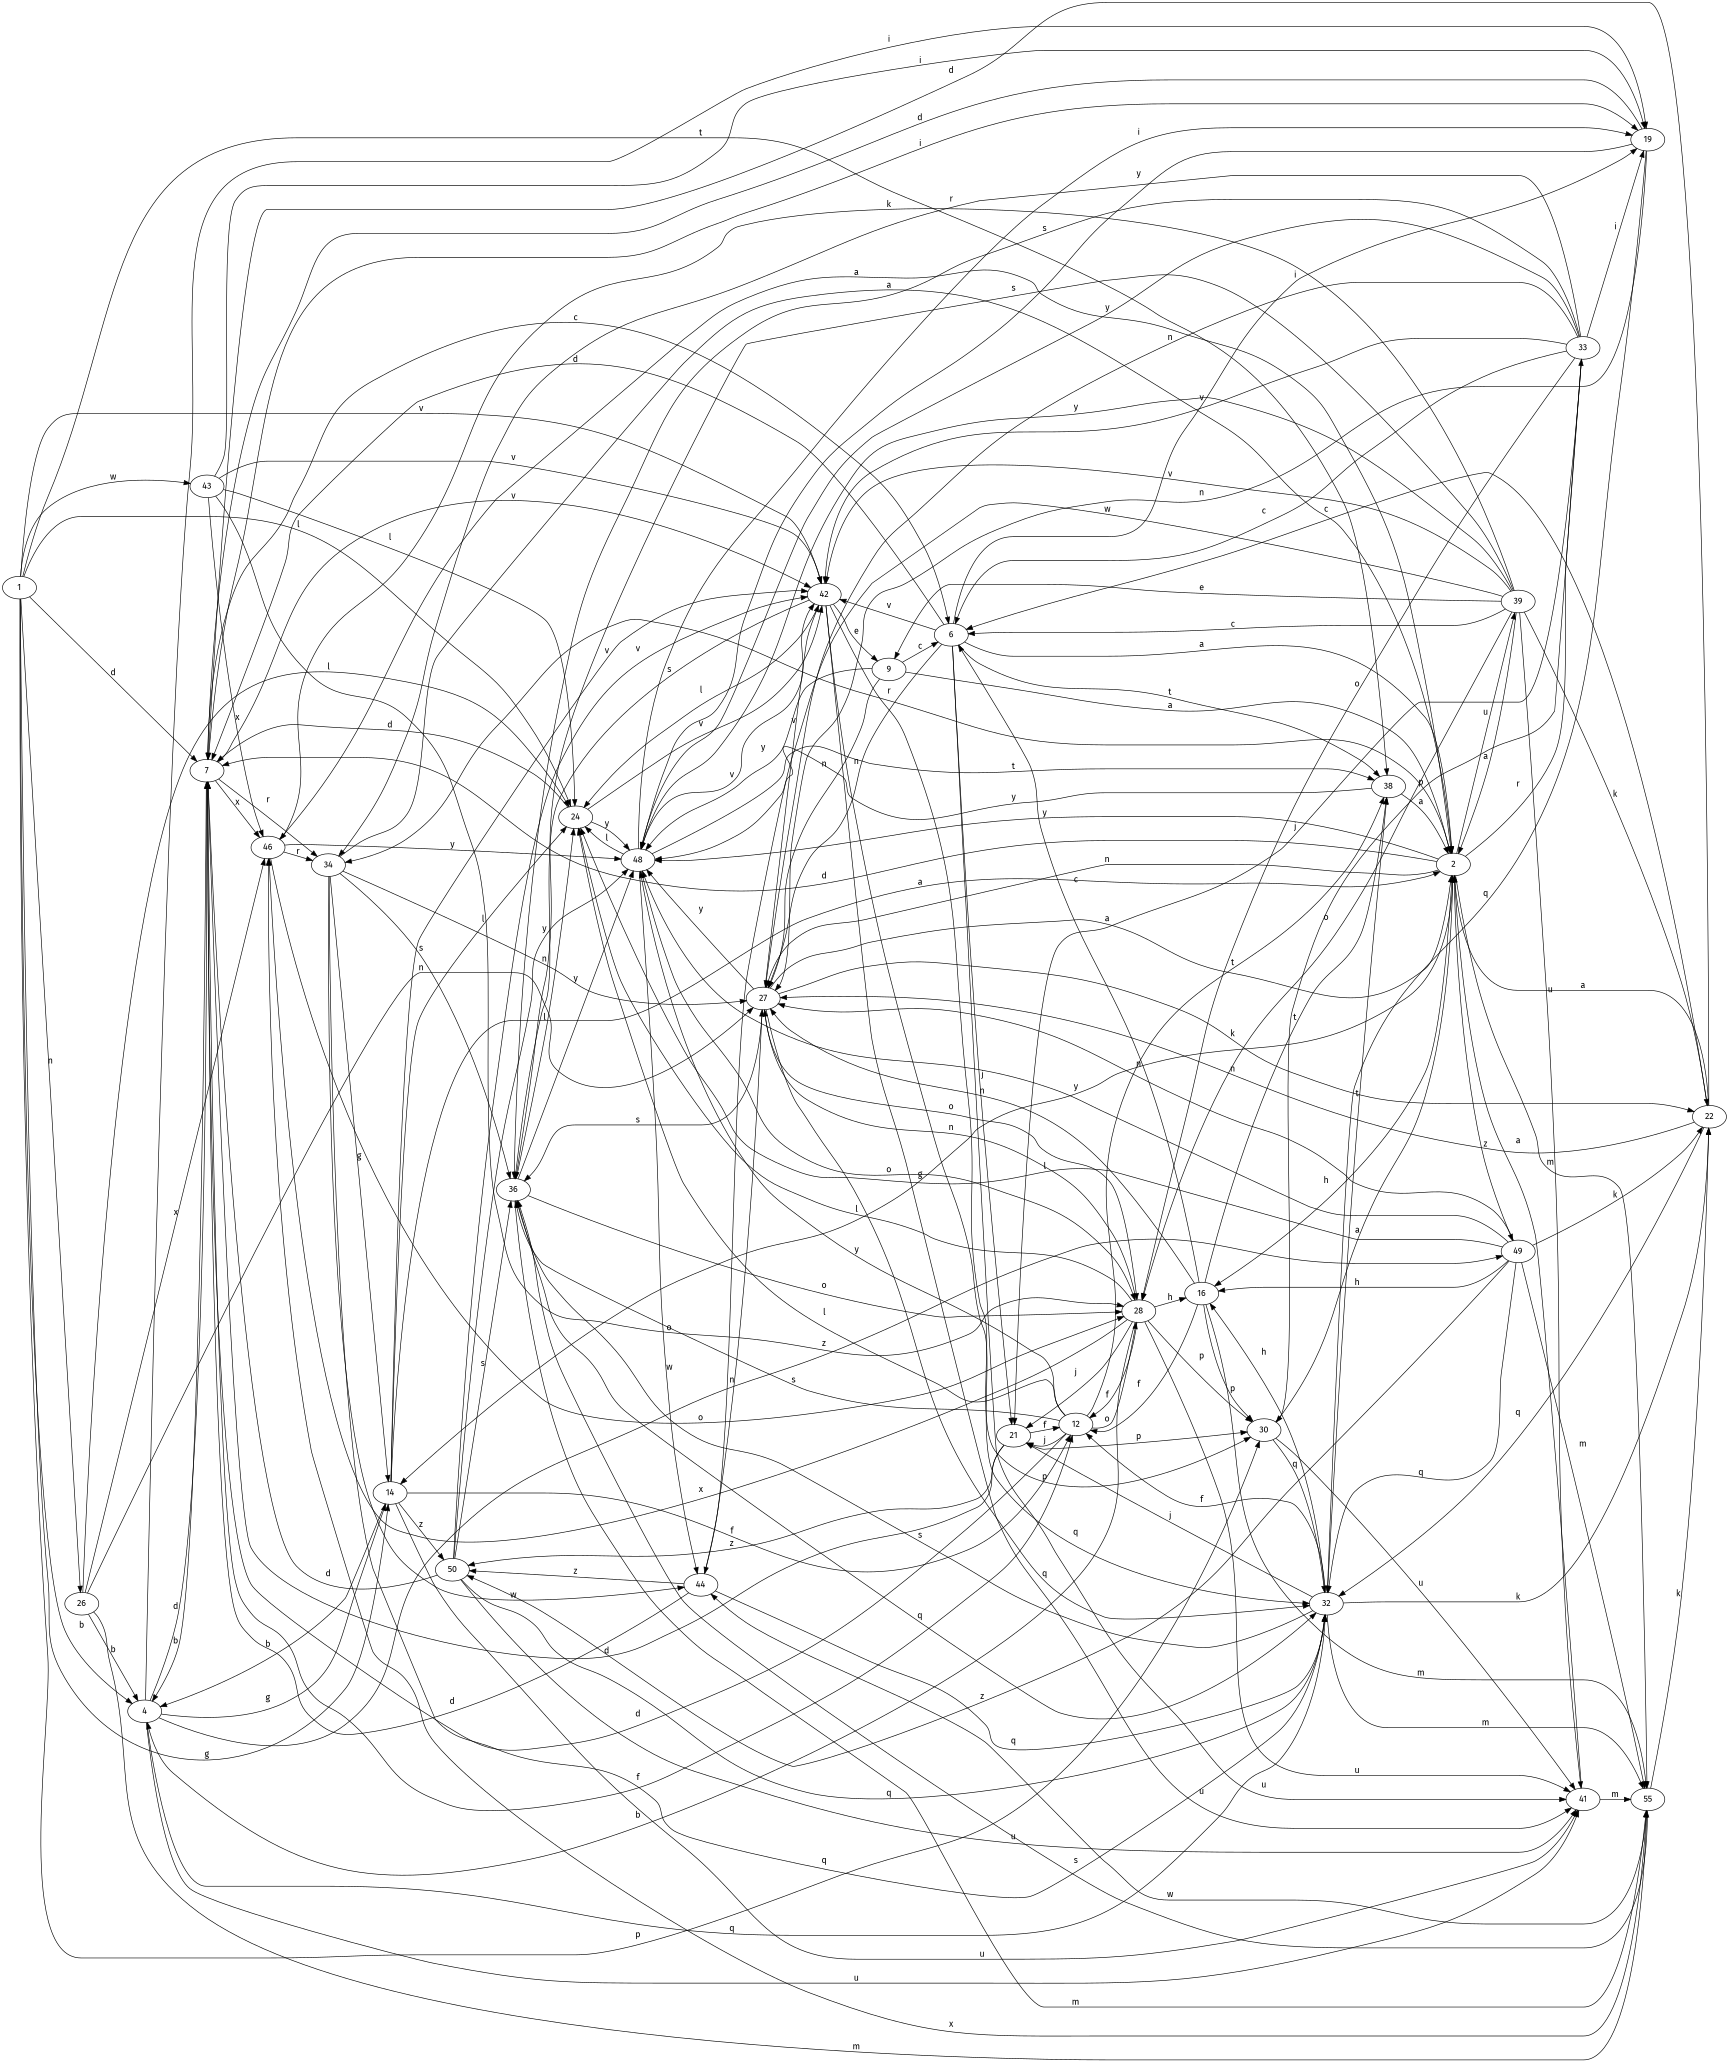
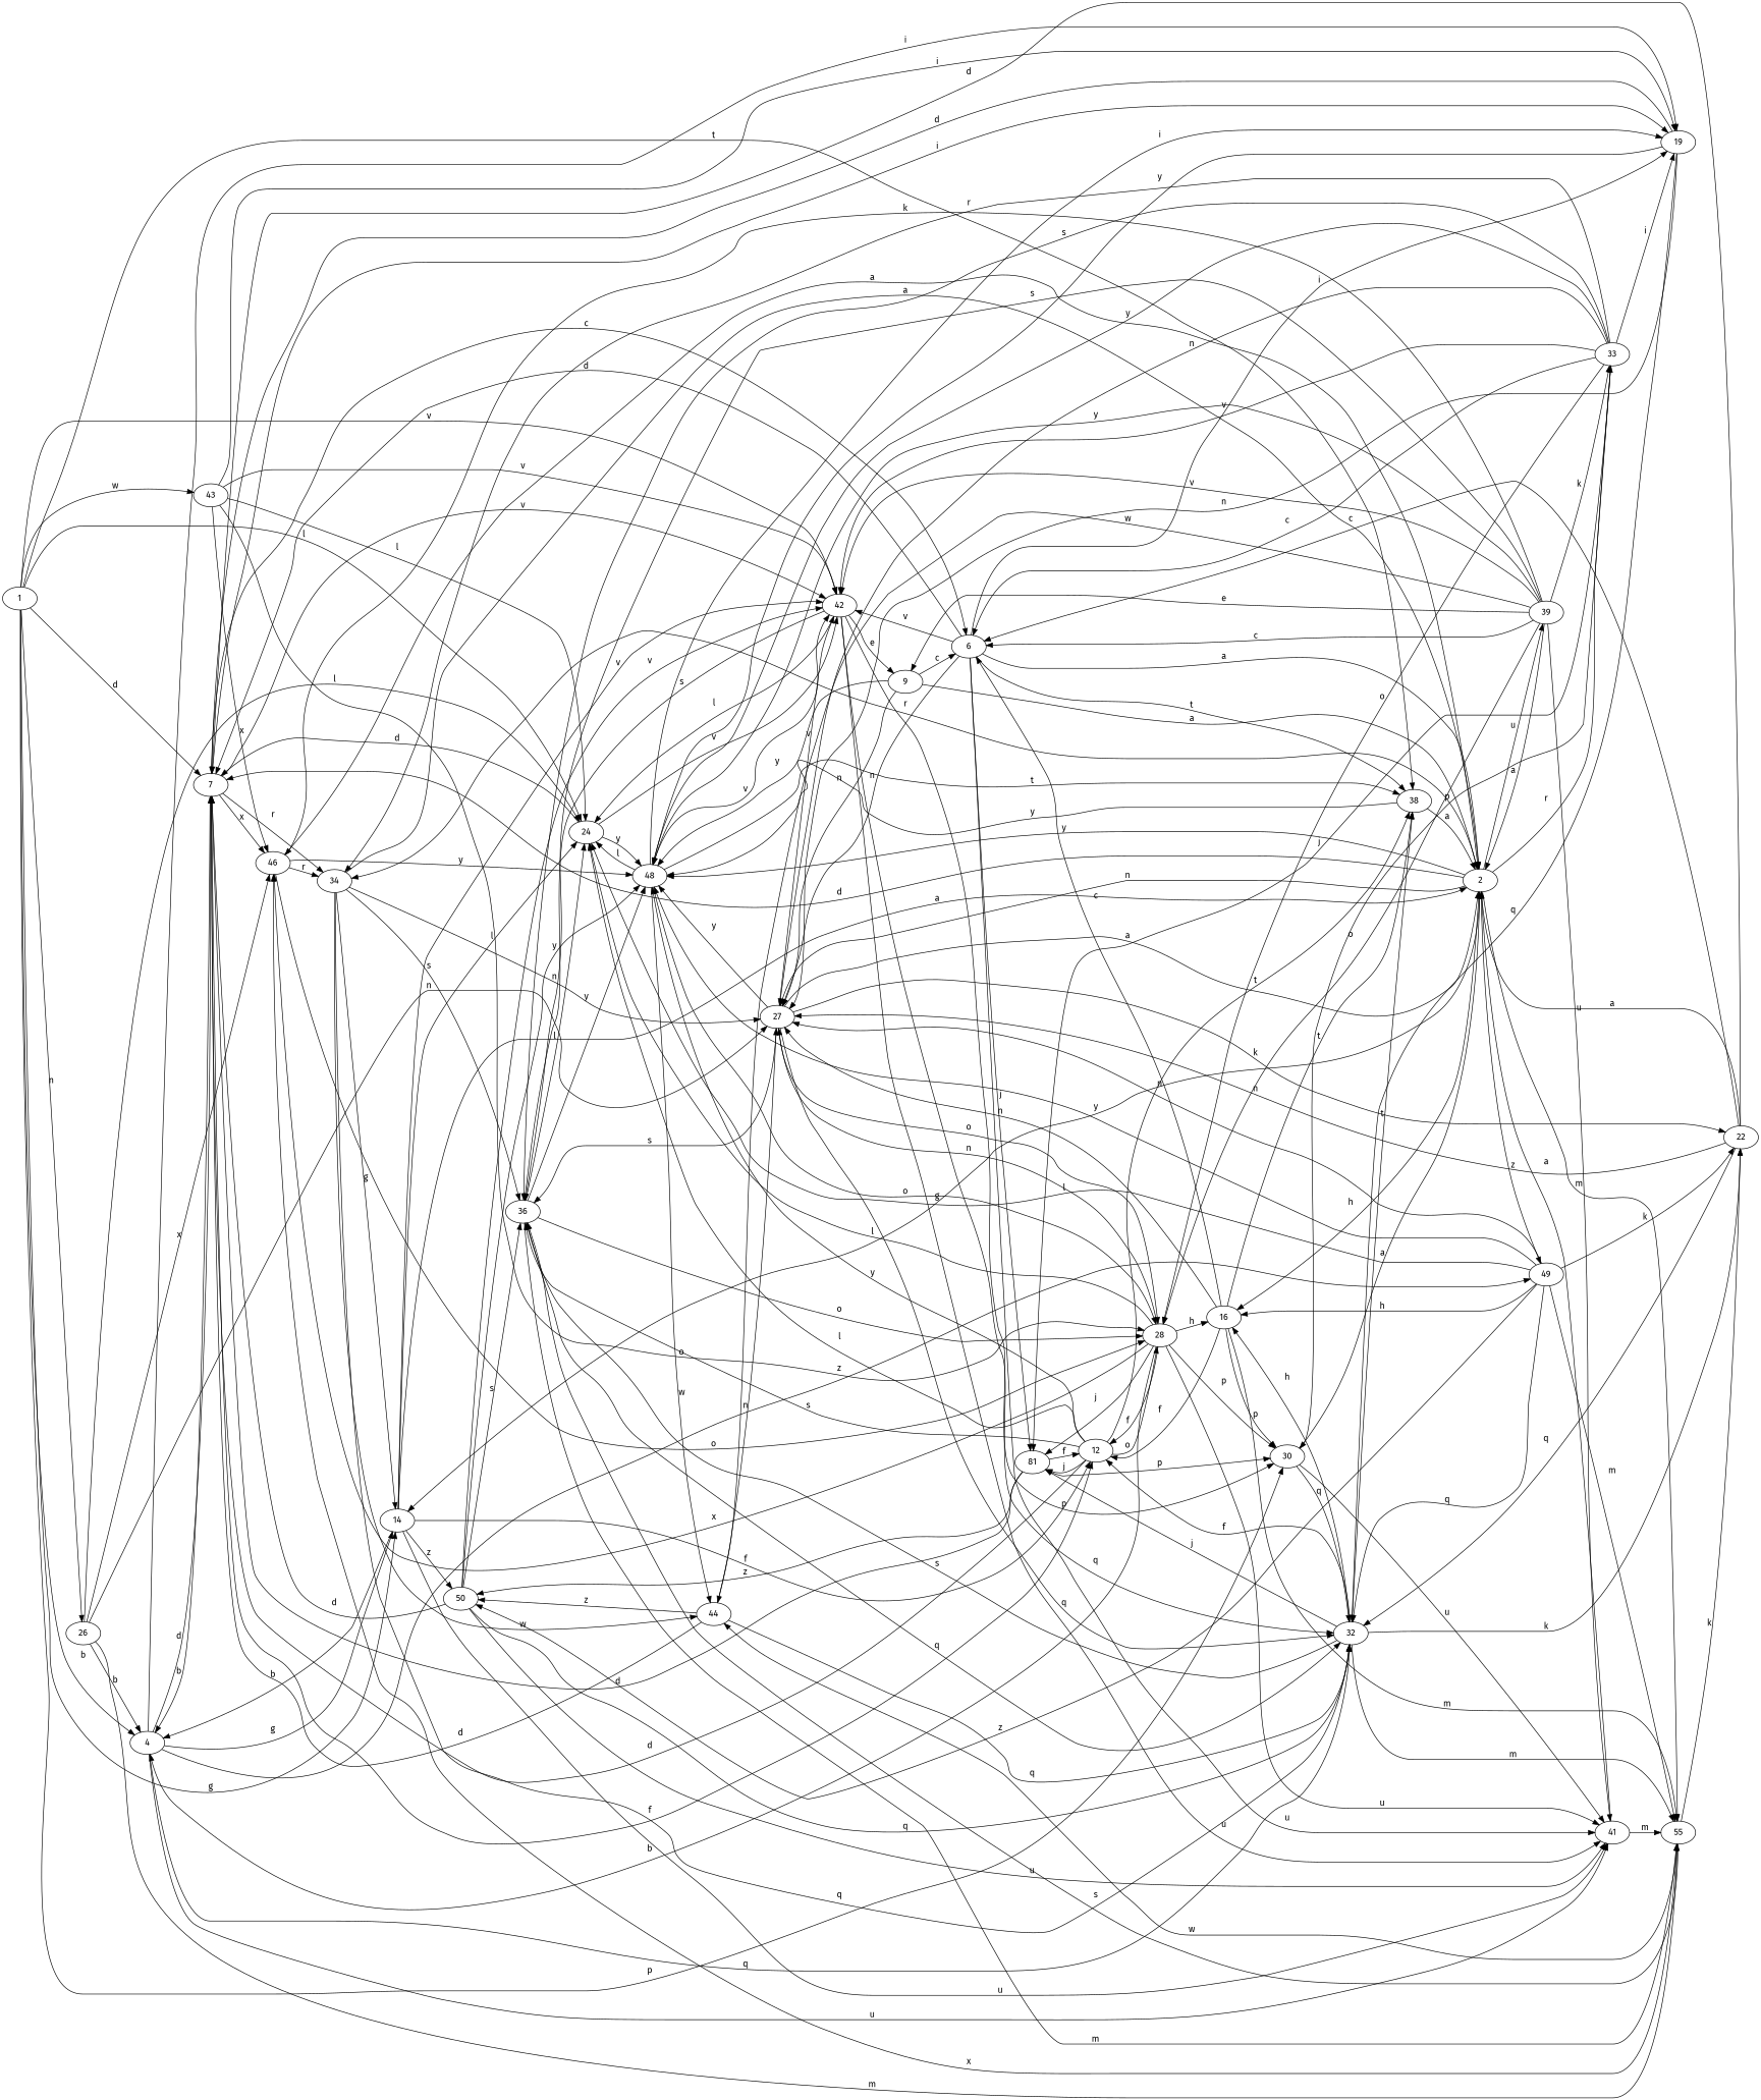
  strict digraph {
    fontname="Fira Sans"
    rankdir=LR
    node [fontname="Fira Sans"]
    edge [fontname="Fira Sans"]
    n1 [label=1]
    4
    7
    14
    24
    26
    30
    38
    42
    43
    49
    19
    32
    41
    34
    6
    12
    46
    2
    50
    48
    n22 [label=55]
    27
    9
    36
    28
    16
    33
    39
    22
    44
-   21
+   21 [label=81]
    n1 -> 4 [label=b]
    n1 -> 7 [label=d]
    n1 -> 14 [label=g]
    n1 -> 24 [label=l]
    n1 -> 26 [label=n]
    n1 -> 30 [label=p]
    n1 -> 38 [label=t]
    n1 -> 42 [label=v]
    n1 -> 43 [label=w]
    4 -> 7 [label=d]
    4 -> 14 [label=g]
    4 -> 49 [label=z]
    4 -> 19 [label=i]
    4 -> 32 [label=q]
    4 -> 41 [label=u]
    7 -> 4 [label=b]
    7 -> 42 [label=v]
    7 -> 19 [label=i]
    7 -> 34 [label=r]
    7 -> 6 [label=c]
    7 -> 12 [label=f]
    7 -> 46 [label=x]
    14 -> 4 [label=b]
    14 -> 24 [label=l]
    14 -> 42 [label=v]
    14 -> 41 [label=u]
    14 -> 12 [label=f]
    14 -> 2 [label=a]
    14 -> 50 [label=z]
    24 -> 7 [label=d]
    24 -> 42 [label=v]
    24 -> 48 [label=y]
    26 -> 4 [label=b]
    26 -> 24 [label=l]
    26 -> 46 [label=x]
    26 -> n22 [label=m]
    26 -> 27 [label=n]
    30 -> 32 [label=q]
    30 -> 41 [label=u]
    30 -> 2 [label=a]
    38 -> 2 [label=a]
    38 -> 48 [label=y]
    42 -> 24 [label=l]
    42 -> 30 [label=p]
    42 -> 32 [label=q]
    42 -> 41 [label=u]
    42 -> 9 [label=e]
    42 -> 36 [label=s]
    43 -> 24 [label=l]
    43 -> 42 [label=v]
    43 -> 19 [label=i]
    43 -> 46 [label=x]
    43 -> 28 [label=o]
    49 -> 24 [label=l]
    49 -> 32 [label=q]
    49 -> 50 [label=z]
    49 -> 48 [label=y]
    49 -> n22 [label=m]
    49 -> 27 [label=n]
    49 -> 16 [label=h]
    49 -> 22 [label=k]
    19 -> 7 [label=d]
    19 -> 32 [label=q]
    19 -> 48 [label=y]
    19 -> 27 [label=n]
    32 -> 38 [label=t]
    32 -> 12 [label=f]
    32 -> n22 [label=m]
    32 -> 36 [label=s]
    32 -> 16 [label=h]
    32 -> 22 [label=k]
    32 -> 21 [label=j]
    41 -> 2 [label=a]
    41 -> n22 [label=m]
    34 -> 14 [label=g]
    34 -> 32 [label=q]
    34 -> 2 [label=a]
    34 -> 27 [label=n]
    34 -> 36 [label=s]
    34 -> 44 [label=w]
    6 -> 7 [label=d]
    6 -> 38 [label=t]
    6 -> 42 [label=v]
    6 -> 19 [label=i]
    6 -> 41 [label=u]
    6 -> 2 [label=a]
    6 -> 27 [label=n]
    6 -> 21 [label=j]
    12 -> 7 [label=d]
    12 -> 24 [label=l]
    12 -> 38 [label=t]
    12 -> 48 [label=y]
    12 -> 36 [label=s]
    12 -> 28 [label=o]
    12 -> 21 [label=j]
    46 -> 34 [label=r]
    46 -> 2 [label=a]
    46 -> 48 [label=y]
    46 -> 28 [label=o]
    2 -> 7 [label=d]
    2 -> 14 [label=g]
    2 -> 49 [label=z]
    2 -> 34 [label=r]
    2 -> 48 [label=y]
    2 -> n22 [label=m]
    2 -> 27 [label=n]
    2 -> 16 [label=h]
    2 -> 33 [label=r]
    2 -> 39 [label=u]
    50 -> 7 [label=d]
    50 -> 42 [label=v]
    50 -> 32 [label=q]
    50 -> 41 [label=u]
    50 -> 48 [label=y]
    50 -> 36 [label=s]
    48 -> 24 [label=l]
    48 -> 38 [label=t]
    48 -> 42 [label=v]
    48 -> 19 [label=i]
    48 -> 28 [label=o]
    48 -> 44 [label=w]
    n22 -> 46 [label=x]
    n22 -> 36 [label=s]
    n22 -> 22 [label=k]
    n22 -> 44 [label=w]
    27 -> 42 [label=v]
    27 -> 32 [label=q]
    27 -> 2 [label=a]
    27 -> 48 [label=y]
    27 -> 36 [label=s]
    27 -> 28 [label=o]
    27 -> 22 [label=k]
    9 -> 6 [label=c]
    9 -> 2 [label=a]
    9 -> 48 [label=y]
    9 -> 27 [label=n]
    36 -> 24 [label=l]
    36 -> 32 [label=q]
    36 -> 48 [label=y]
    36 -> n22 [label=m]
    36 -> 28 [label=o]
    28 -> 4 [label=b]
    28 -> 24 [label=l]
    28 -> 30 [label=p]
    28 -> 41 [label=u]
    28 -> 12 [label=f]
    28 -> 46 [label=x]
    28 -> 27 [label=n]
    28 -> 16 [label=h]
    28 -> 21 [label=j]
    16 -> 30 [label=p]
    16 -> 38 [label=t]
    16 -> 6 [label=c]
    16 -> 12 [label=f]
    16 -> n22 [label=m]
    16 -> 27 [label=n]
    33 -> 30 [label=p]
    33 -> 42 [label=v]
    33 -> 19 [label=i]
    33 -> 34 [label=r]
    33 -> 6 [label=c]
    33 -> 48 [label=y]
    33 -> 27 [label=n]
    33 -> 36 [label=s]
    33 -> 28 [label=o]
    33 -> 21 [label=j]
    39 -> 42 [label=v]
    39 -> 41 [label=u]
    39 -> 6 [label=c]
    39 -> 46 [label=k]
    39 -> 2 [label=a]
    39 -> 48 [label=y]
    39 -> 9 [label=e]
    39 -> 36 [label=s]
    39 -> 28 [label=o]
-   39 -> 22 [label=k]
+   39 -> 33 [label=k]
    39 -> 44 [label=w]
    22 -> 7 [label=d]
    22 -> 32 [label=q]
    22 -> 6 [label=c]
    22 -> 2 [label=a]
    22 -> 27 [label=n]
    44 -> 7 [label=d]
    44 -> 32 [label=q]
    44 -> 50 [label=z]
    44 -> 27 [label=n]
    21 -> 7 [label=d]
    21 -> 30 [label=p]
    21 -> 12 [label=f]
    21 -> 50 [label=z]
  }
